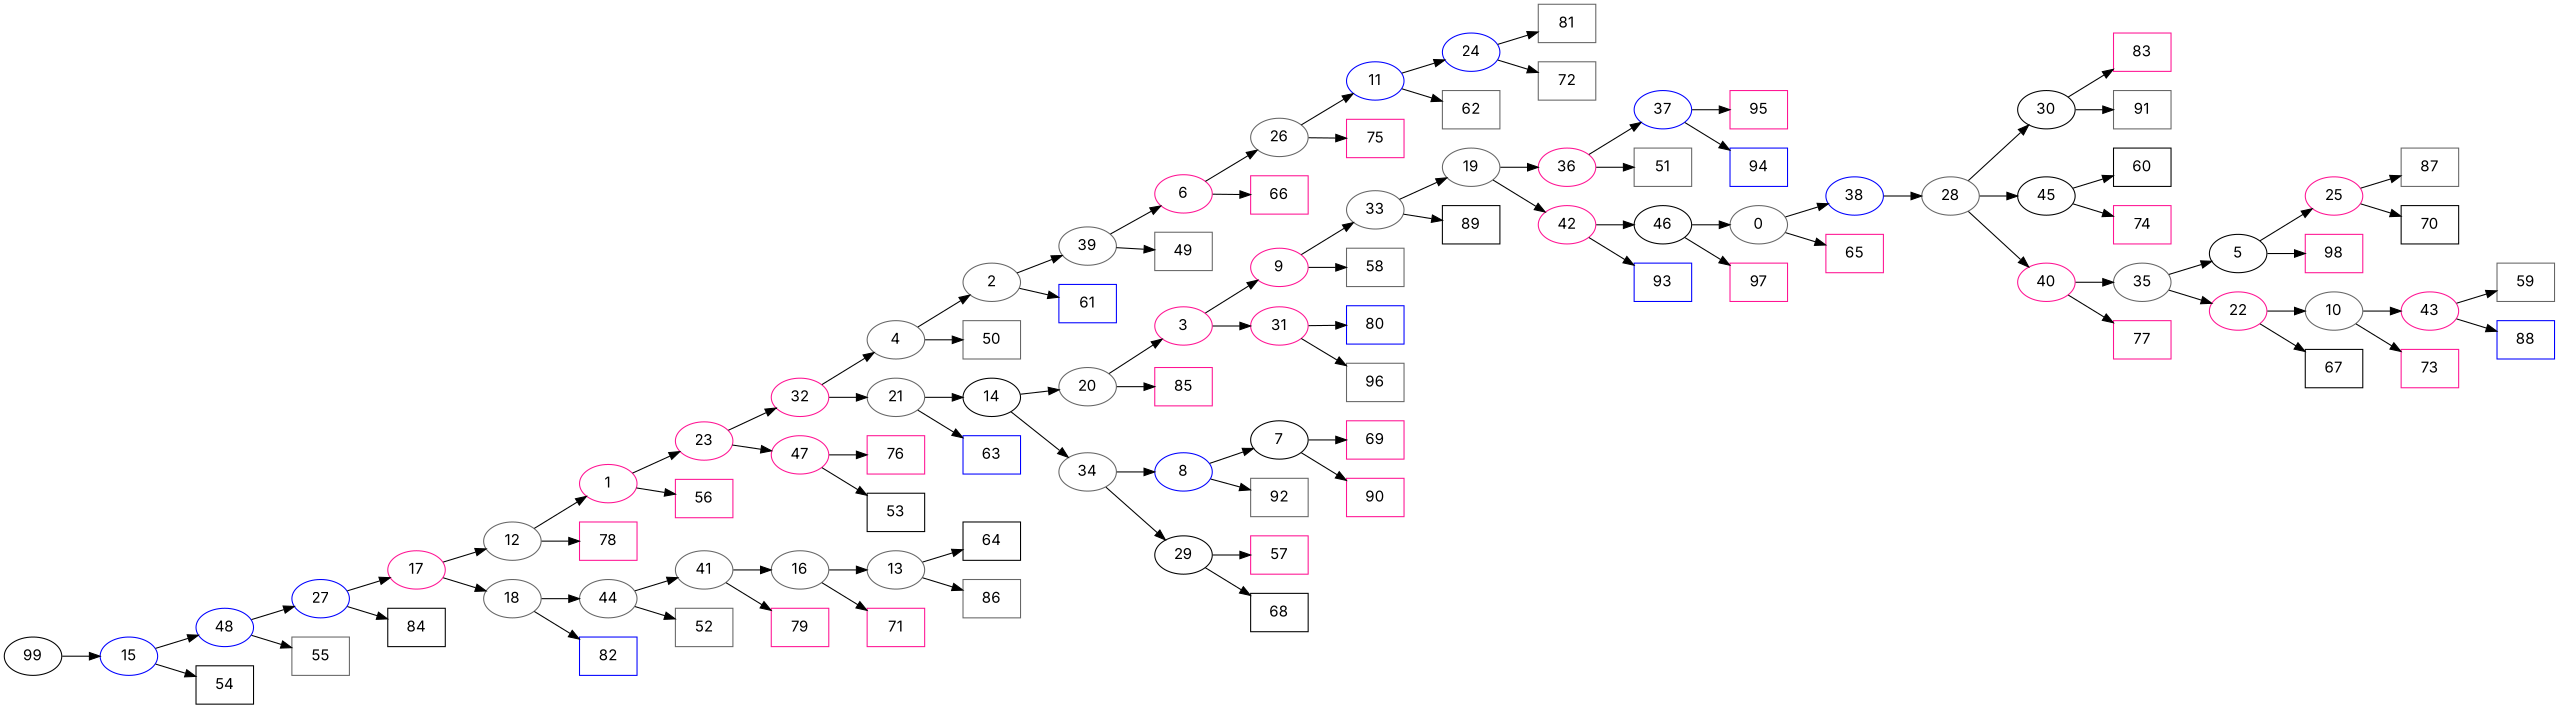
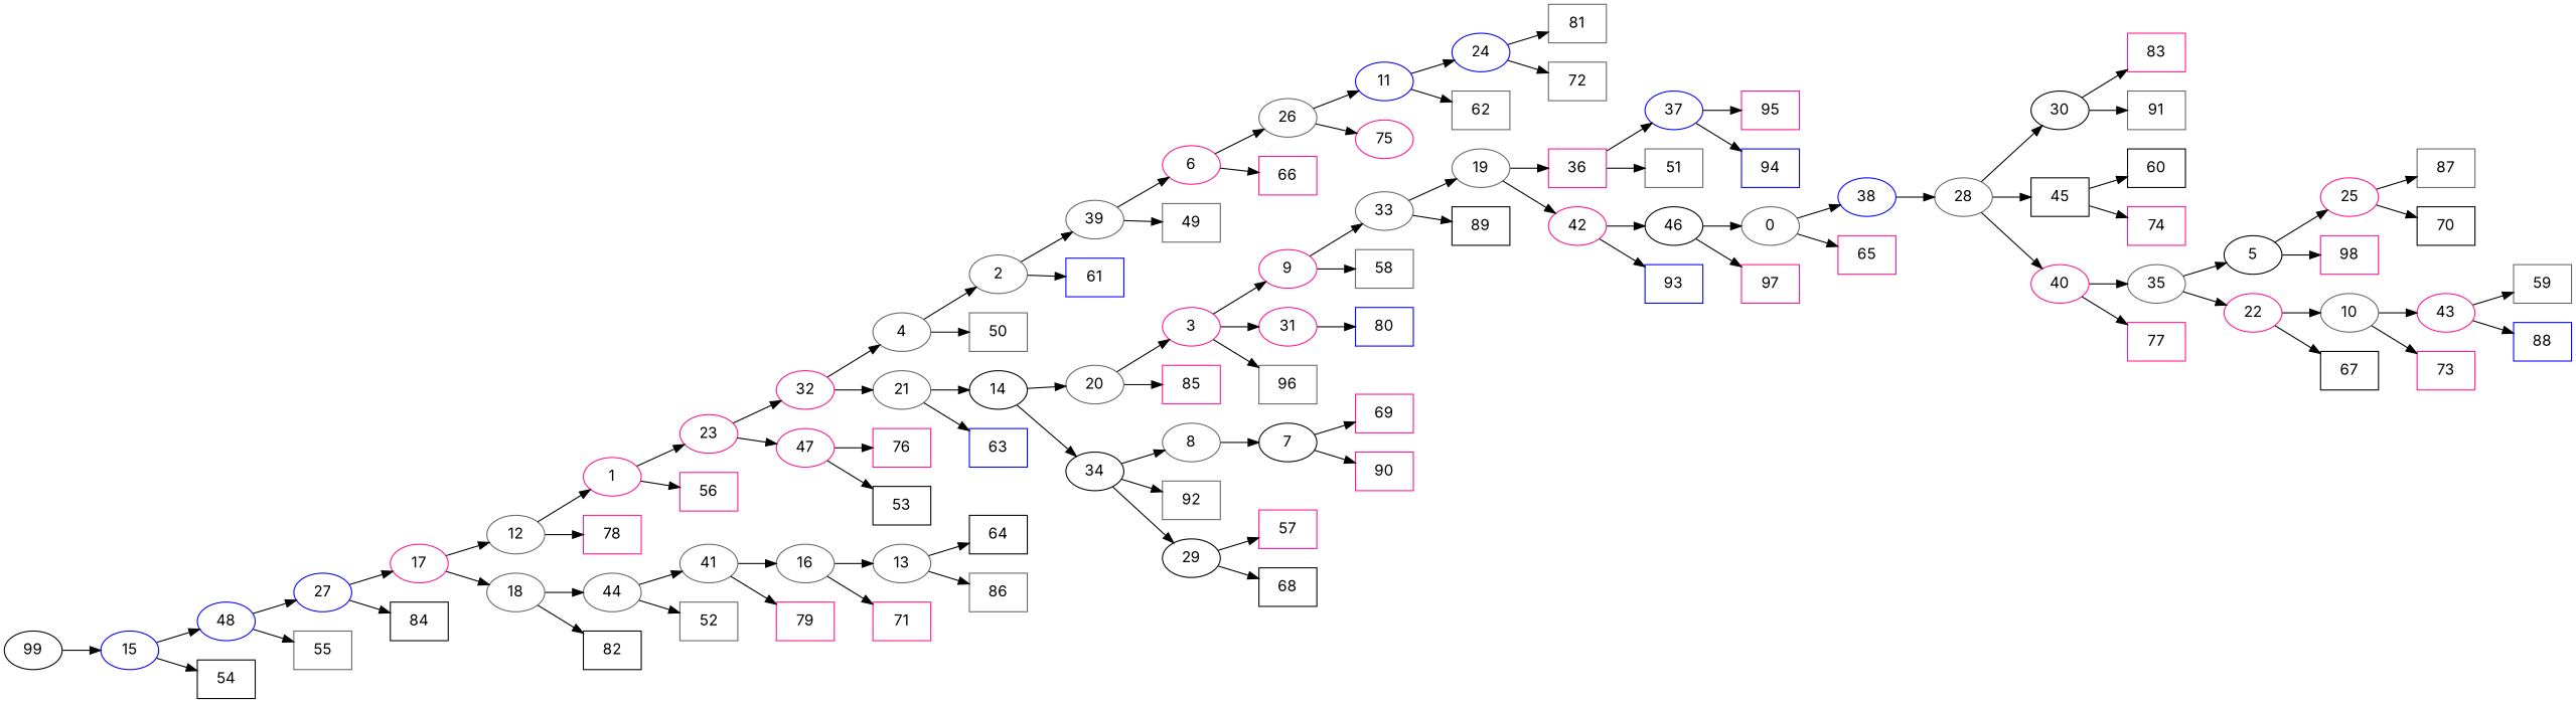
  digraph {
    fontname=Inter
    rankdir=LR
    node [color=gray40 fontname=Inter]
    edge [fontname=Inter]
    n1 [label=0]
    n2 [color=blue label=38]
    n3 [color=deeppink label=65 shape=box]
    n4 [label=28]
    n5 [color=deeppink label=1]
    n6 [color=deeppink label=23]
    n7 [color=deeppink label=56 shape=box]
    n8 [color=deeppink label=32]
    n9 [color=deeppink label=47]
    n10 [label=2]
    n11 [label=39]
    n12 [color=blue label=61 shape=box]
    n13 [color=deeppink label=6]
    n14 [label=49 shape=box]
    n15 [color=deeppink label=3]
    n16 [color=deeppink label=9]
    n17 [color=deeppink label=31]
    n18 [label=33]
    n19 [label=58 shape=box]
    n20 [color=blue label=80 shape=box]
    n21 [label=96 shape=box]
    n22 [label=4]
    n23 [label=50 shape=box]
    n24 [color=black label=5]
    n25 [color=deeppink label=25]
    n26 [color=deeppink label=98 shape=box]
    n27 [label=87 shape=box]
    n28 [color=black label=70 shape=box]
    n29 [label=26]
    n30 [color=deeppink label=66 shape=box]
    n31 [color=blue label=11]
-   n32 [color=deeppink label=75 shape=box]
+   n32 [color=deeppink label=75 shape=ellipse]
    n33 [color=black label=7]
    n34 [color=deeppink label=69 shape=box]
    n35 [color=deeppink label=90 shape=box]
-   n36 [color=blue label=8]
+   n36 [label=8]
    n37 [label=92 shape=box]
    n38 [label=19]
    n39 [color=black label=89 shape=box]
    n40 [label=10]
    n41 [color=deeppink label=43]
    n42 [color=deeppink label=73 shape=box]
    n43 [label=59 shape=box]
    n44 [color=blue label=88 shape=box]
    n45 [color=blue label=24]
    n46 [label=62 shape=box]
    n47 [label=81 shape=box]
    n48 [label=72 shape=box]
    n49 [label=12]
    n50 [color=deeppink label=78 shape=box]
    n51 [label=13]
    n52 [color=black label=64 shape=box]
    n53 [label=86 shape=box]
    n54 [color=black label=14]
    n55 [label=20]
-   n56 [label=34]
+   n56 [color=black label=34]
    n57 [color=deeppink label=85 shape=box]
    n58 [color=black label=29]
    n59 [color=blue label=15]
    n60 [color=blue label=48]
    n61 [color=black label=54 shape=box]
    n62 [color=blue label=27]
    n63 [label=55 shape=box]
    n64 [label=16]
    n65 [color=deeppink label=71 shape=box]
    n66 [color=deeppink label=17]
    n67 [label=18]
    n68 [label=44]
-   n69 [color=blue label=82 shape=box]
+   n69 [color=black label=82 shape=box]
    n70 [label=41]
    n71 [label=52 shape=box]
-   n72 [color=deeppink label=36]
+   n72 [color=deeppink label=36 shape=box]
    n73 [color=deeppink label=42]
    n74 [color=blue label=37]
    n75 [label=51 shape=box]
    n76 [color=black label=46]
    n77 [color=blue label=93 shape=box]
    n78 [label=21]
    n79 [color=blue label=63 shape=box]
    n80 [color=deeppink label=22]
    n81 [color=black label=67 shape=box]
    n82 [color=deeppink label=76 shape=box]
    n83 [color=black label=53 shape=box]
    n84 [color=black label=84 shape=box]
    n85 [color=black label=30]
-   n86 [color=black label=45]
+   n86 [color=black label=45 shape=box]
    n87 [color=deeppink label=40]
    n88 [color=deeppink label=83 shape=box]
    n89 [label=91 shape=box]
    n90 [color=black label=60 shape=box]
    n91 [color=deeppink label=74 shape=box]
    n92 [color=deeppink label=57 shape=box]
    n93 [color=black label=68 shape=box]
    n94 [label=35]
    n95 [color=deeppink label=95 shape=box]
    n96 [color=blue label=94 shape=box]
    n97 [color=deeppink label=77 shape=box]
    n98 [color=deeppink label=79 shape=box]
    n99 [color=deeppink label=97 shape=box]
    n100 [color=black label=99]
    n1 -> n2
    n1 -> n3
    n2 -> n4
    n4 -> n85
    n4 -> n86
    n4 -> n87
    n5 -> n6
    n5 -> n7
    n6 -> n8
    n6 -> n9
    n8 -> n22
    n8 -> n78
    n9 -> n82
    n9 -> n83
    n10 -> n11
    n10 -> n12
    n11 -> n13
    n11 -> n14
    n13 -> n29
    n13 -> n30
    n15 -> n16
    n15 -> n17
    n16 -> n18
    n16 -> n19
    n17 -> n20
-   n17 -> n21
+   n15 -> n21
    n18 -> n38
    n18 -> n39
    n22 -> n10
    n22 -> n23
    n24 -> n25
    n24 -> n26
    n25 -> n27
    n25 -> n28
    n29 -> n31
    n29 -> n32
    n31 -> n45
    n31 -> n46
    n33 -> n34
    n33 -> n35
    n36 -> n33
-   n36 -> n37
+   n56 -> n37
    n38 -> n72
    n38 -> n73
    n40 -> n41
    n40 -> n42
    n41 -> n43
    n41 -> n44
    n45 -> n47
    n45 -> n48
    n49 -> n5
    n49 -> n50
    n51 -> n52
    n51 -> n53
    n54 -> n55
    n54 -> n56
    n55 -> n15
    n55 -> n57
    n56 -> n36
    n56 -> n58
    n58 -> n92
    n58 -> n93
    n59 -> n60
    n59 -> n61
    n60 -> n62
    n60 -> n63
    n62 -> n66
    n62 -> n84
    n64 -> n51
    n64 -> n65
    n66 -> n49
    n66 -> n67
    n67 -> n68
    n67 -> n69
    n68 -> n70
    n68 -> n71
    n70 -> n64
    n70 -> n98
    n72 -> n74
    n72 -> n75
    n73 -> n76
    n73 -> n77
    n74 -> n95
    n74 -> n96
    n76 -> n1
    n76 -> n99
    n78 -> n54
    n78 -> n79
    n80 -> n40
    n80 -> n81
    n85 -> n88
    n85 -> n89
    n86 -> n90
    n86 -> n91
    n87 -> n94
    n87 -> n97
    n94 -> n24
    n94 -> n80
    n100 -> n59
  }
